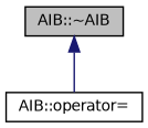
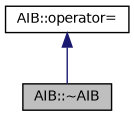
  digraph {
    rankdir=TB
    fontname="DejaVu Sans"
    node [color=black fontname="DejaVu Sans" fontsize=10 shape=record style=filled]
    n1 [fillcolor=grey75 fontcolor=black height=0.2 label="AIB::~AIB" width=0.4]
    n2 [fillcolor=white height=0.2 label="AIB::operator=" width=0.4]
-   n1 -> n2 [color=midnightblue dir=back fontname="DejaVu Sans" fontsize=10 labelfontname=Helvetica labelfontsize=10 style=solid]
+   n2 -> n1 [color=midnightblue dir=back fontname="DejaVu Sans" fontsize=10 labelfontname=Helvetica labelfontsize=10 style=solid]
  }
